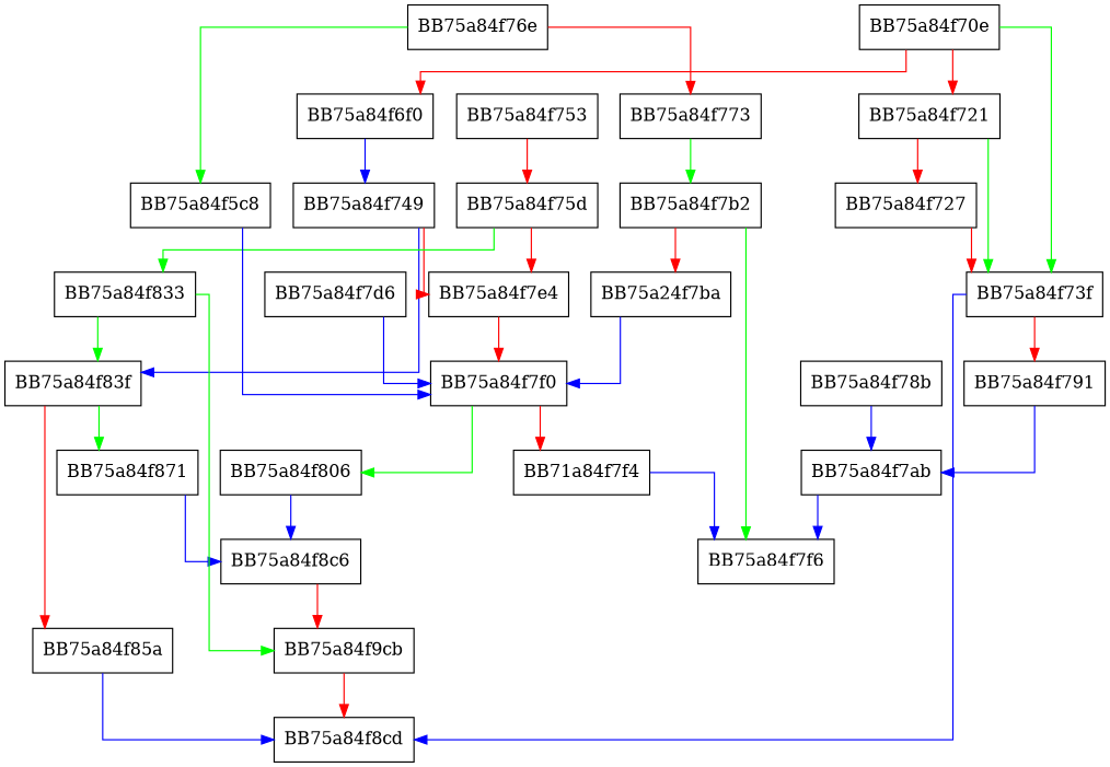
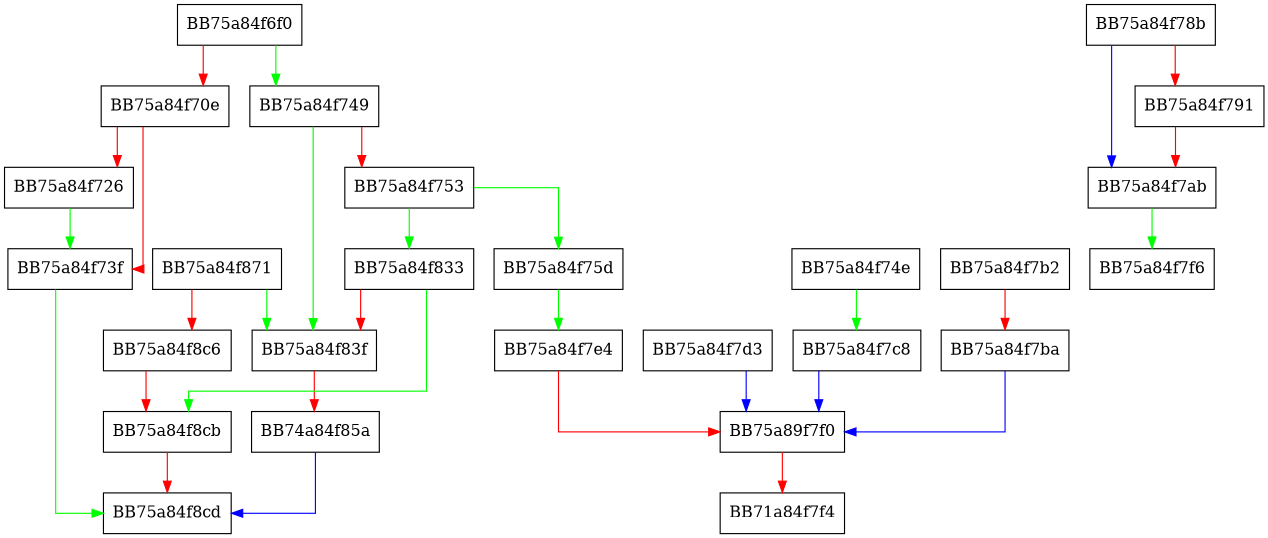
  digraph {
    splines=ortho
    node [shape=box]
    edge [color=red]
    BB75a84f6f0
    BB75a84f749
    BB75a84f70e
    BB75a84f83f
    BB75a84f753
    BB75a84f73f
-   BB75a84f721
+   BB75a84f721 [label=BB75a84f726]
    BB75a84f871
-   BB75a84f85a
+   BB75a84f85a [label=BB74a84f85a]
    BB75a84f833
    BB75a84f75d
    BB75a84f8cd
-   BB75a84f727
    BB75a84f8c6
-   BB75a84f8cb [label=BB75a84f9cb]
+   BB75a84f8cb
    BB75a84f7e4
-   BB75a84f7f0
-   BB75a84f806
+   BB75a84f7f0 [label=BB75a89f7f0]
    n19 [label=BB71a84f7f4]
-   BB75a84f7d6
-   BB75a84f76e
-   BB75a84f7c8 [label=BB75a84f5c8]
-   BB75a84f773
+   BB75a84f7d6 [label=BB75a84f7d3]
+   BB75a84f76e [label=BB75a84f74e]
+   BB75a84f7c8
    BB75a84f7b2
    BB75a84f7f6
-   BB75a84f7ba [label=BB75a24f7ba]
+   BB75a84f7ba
    BB75a84f7ab
    BB75a84f78b
    BB75a84f791
-   BB75a84f6f0 -> BB75a84f749 [color=blue]
-   BB75a84f70e -> BB75a84f6f0
-   BB75a84f749 -> BB75a84f83f [color=blue]
-   BB75a84f749 -> BB75a84f7e4
-   BB75a84f70e -> BB75a84f73f [color=green]
+   BB75a84f6f0 -> BB75a84f749 [color=green]
+   BB75a84f6f0 -> BB75a84f70e
+   BB75a84f749 -> BB75a84f83f [color=green]
+   BB75a84f749 -> BB75a84f753
+   BB75a84f70e -> BB75a84f73f
    BB75a84f70e -> BB75a84f721
-   BB75a84f83f -> BB75a84f871 [color=green]
+   BB75a84f871 -> BB75a84f83f [color=green]
    BB75a84f83f -> BB75a84f85a
-   BB75a84f75d -> BB75a84f833 [color=green]
-   BB75a84f753 -> BB75a84f75d
-   BB75a84f73f -> BB75a84f8cd [color=blue]
+   BB75a84f753 -> BB75a84f833 [color=green]
+   BB75a84f753 -> BB75a84f75d [color=green]
+   BB75a84f73f -> BB75a84f8cd [color=green]
    BB75a84f721 -> BB75a84f73f [color=green]
-   BB75a84f721 -> BB75a84f727
-   BB75a84f871 -> BB75a84f8c6 [color=blue]
+   BB75a84f871 -> BB75a84f8c6
    BB75a84f85a -> BB75a84f8cd [color=blue]
-   BB75a84f833 -> BB75a84f83f [color=green]
+   BB75a84f833 -> BB75a84f83f
    BB75a84f833 -> BB75a84f8cb [color=green]
-   BB75a84f75d -> BB75a84f7e4
-   BB75a84f727 -> BB75a84f73f
+   BB75a84f75d -> BB75a84f7e4 [color=green]
    BB75a84f8c6 -> BB75a84f8cb
    BB75a84f8cb -> BB75a84f8cd
    BB75a84f7e4 -> BB75a84f7f0
-   BB75a84f7f0 -> BB75a84f806 [color=green]
    BB75a84f7f0 -> n19
-   BB75a84f806 -> BB75a84f8c6 [color=blue]
-   n19 -> BB75a84f7f6 [color=blue]
    BB75a84f7d6 -> BB75a84f7f0 [color=blue]
    BB75a84f76e -> BB75a84f7c8 [color=green]
-   BB75a84f76e -> BB75a84f773
    BB75a84f7c8 -> BB75a84f7f0 [color=blue]
-   BB75a84f773 -> BB75a84f7b2 [color=green]
-   BB75a84f7b2 -> BB75a84f7f6 [color=green]
    BB75a84f7b2 -> BB75a84f7ba
    BB75a84f7ba -> BB75a84f7f0 [color=blue]
-   BB75a84f7ab -> BB75a84f7f6 [color=blue]
+   BB75a84f7ab -> BB75a84f7f6 [color=green]
    BB75a84f78b -> BB75a84f7ab [color=blue]
-   BB75a84f73f -> BB75a84f791
-   BB75a84f791 -> BB75a84f7ab [color=blue]
+   BB75a84f78b -> BB75a84f791
+   BB75a84f791 -> BB75a84f7ab
  }
